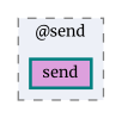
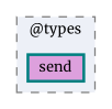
  digraph {
    compound=true
    fontname=Merriweather
    n1 [color=teal fillcolor=plum fontname=Merriweather fontsize=10 height=0.2 label=send shape=box style="filled,bold" width=0.4]
    subgraph cluster_1 {
      bgcolor="#edf0f7"
      fontsize=10
-     label="@send"
+     label="@types"
      pencolor=grey50
      style="filled,dashed"
      n1
    }
  }
